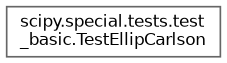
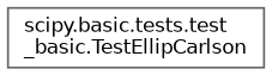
  digraph {
    rankdir=TB
-   n1 [color=grey40 fillcolor=white fontname=Helvetica fontsize=10 height=0.2 label="scipy.special.tests.test\l_basic.TestEllipCarlson" shape=box style=filled width=0.4]
+   n1 [color=grey40 fillcolor=white fontname=Helvetica fontsize=10 height=0.2 label="scipy.basic.tests.test\l_basic.TestEllipCarlson" shape=box style=filled width=0.4]
  }
